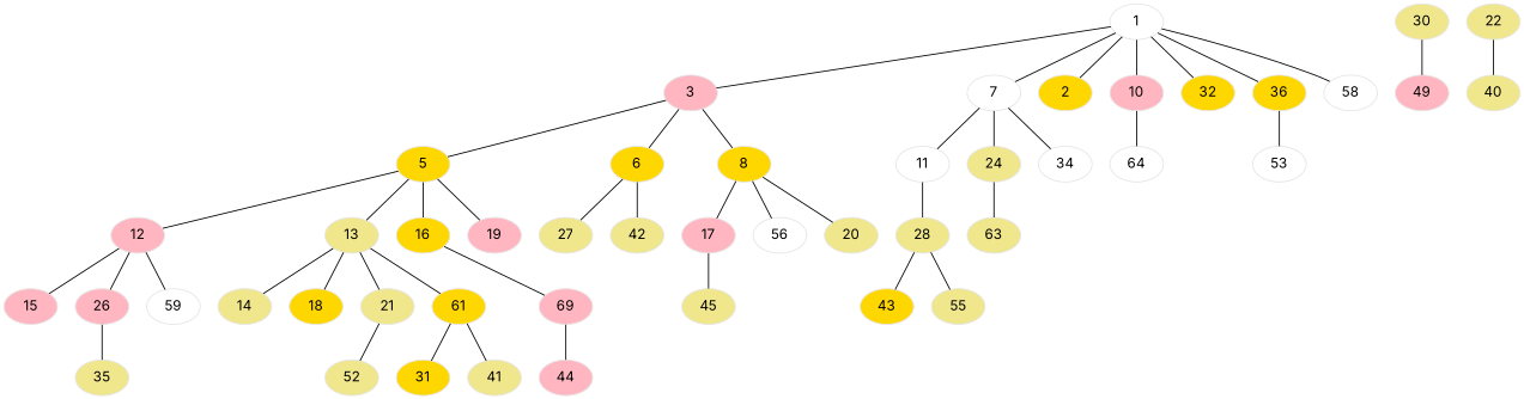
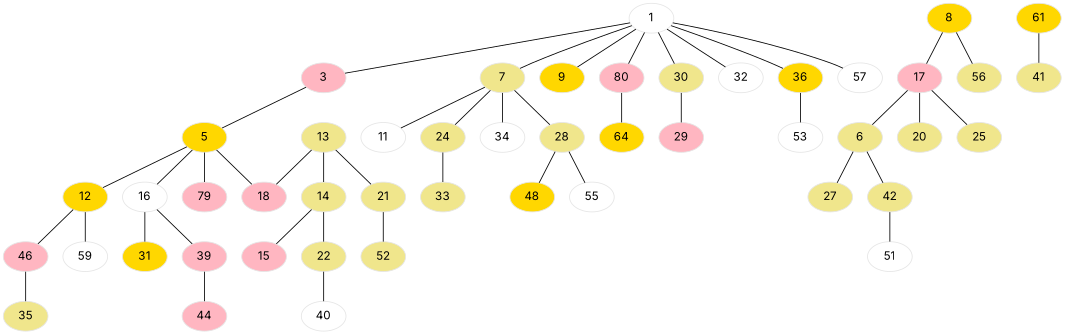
  graph {
    fontname=Inter
    node [color=gray90 fillcolor=khaki fontname=Inter style=filled]
    edge [fontname=Inter]
    1 [fillcolor=white super="+2"]
    3 [fillcolor=lightpink super="+4"]
-   7 [fillcolor=white]
-   9 [fillcolor=gold label=2]
-   10 [fillcolor=lightpink]
+   7
+   9 [fillcolor=gold]
+   10 [fillcolor=lightpink label=80]
    30
-   32 [fillcolor=gold super="+66"]
+   32 [fillcolor=white super="+66"]
    36 [fillcolor=gold]
-   57 [fillcolor=white label=58]
+   57 [fillcolor=white]
    5 [fillcolor=gold]
-   6 [fillcolor=gold]
+   6
    8 [fillcolor=gold]
    11 [fillcolor=white]
    24
    34 [fillcolor=white super="+60+54"]
-   64 [fillcolor=white super="+65"]
-   49 [fillcolor=lightpink]
+   64 [fillcolor=gold super="+65"]
+   49 [fillcolor=lightpink label=29]
    53 [fillcolor=white]
-   12 [fillcolor=lightpink]
+   12 [fillcolor=gold]
    13
-   16 [fillcolor=gold super="+29"]
-   19 [fillcolor=lightpink super="+48+23"]
+   16 [fillcolor=white super="+29"]
+   19 [fillcolor=lightpink super="+48+23" label=79]
    27
    42
    17 [fillcolor=lightpink]
-   56 [fillcolor=white]
+   56
    15 [fillcolor=lightpink super="+38"]
-   26 [fillcolor=lightpink]
+   26 [fillcolor=lightpink label=46]
    59 [fillcolor=white super="+67"]
    14 [super="+47+63"]
-   18 [fillcolor=gold]
+   18 [fillcolor=lightpink]
    21 [super="+45"]
    61 [fillcolor=gold]
    31 [fillcolor=gold super="+62"]
-   39 [fillcolor=lightpink super="+58+46" label=69]
+   39 [fillcolor=lightpink super="+58+46"]
+   51 [fillcolor=white]
    28
-   33 [label=63]
+   33
    20
-   25 [label=45]
-   43 [fillcolor=gold]
-   55 [super="+69+68"]
+   25
+   43 [fillcolor=gold label=48]
+   55 [fillcolor=white super="+69+68"]
    35
    22 [super="+37"]
    52
    41
-   40
+   40 [fillcolor=white]
    44 [fillcolor=lightpink]
    1 -- 3
    1 -- 7
    1 -- 9
    1 -- 10
+   1 -- 30
    1 -- 32
    1 -- 36
    1 -- 57
    3 -- 5
-   3 -- 6
-   3 -- 8
+   17 -- 6
    7 -- 11
    7 -- 24
    7 -- 34
    10 -- 64
    30 -- 49
    36 -- 53
    5 -- 12
-   5 -- 13
+   5 -- 18
    5 -- 16
    5 -- 19
    6 -- 27
    6 -- 42
    8 -- 17
    8 -- 56
-   11 -- 28
+   7 -- 28
    24 -- 33
-   12 -- 15
+   14 -- 15
    12 -- 26
    12 -- 59
    13 -- 14
    13 -- 18
    13 -- 21
-   13 -- 61
-   61 -- 31
+   16 -- 31
    16 -- 39
-   8 -- 20
+   42 -- 51
+   17 -- 20
    17 -- 25
    26 -- 35
+   14 -- 22
    21 -- 52
    61 -- 41
    39 -- 44
    28 -- 43
    28 -- 55
    22 -- 40
  }
